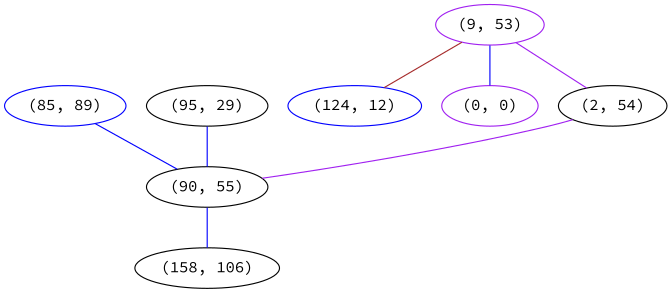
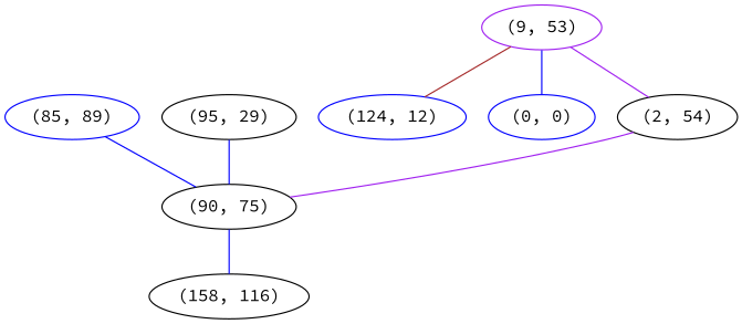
  graph {
    fontname="Source Code Pro"
    node [color=black fontname="Source Code Pro"]
    edge [color=blue fontname="Source Code Pro" weight=1]
    "(85, 89)" [color=blue]
-   "(90, 75)" [label="(90, 55)"]
-   "(158, 116)" [label="(158, 106)"]
+   "(90, 75)"
+   "(158, 116)"
    "(95, 29)"
    "(124, 12)" [color=blue]
    "(9, 53)" [color=purple]
-   "(0, 0)" [color=purple]
+   "(0, 0)" [color=blue]
    "(2, 54)"
    "(85, 89)" -- "(90, 75)"
    "(90, 75)" -- "(158, 116)"
    "(95, 29)" -- "(90, 75)"
    "(9, 53)" -- "(124, 12)" [color=brown]
    "(9, 53)" -- "(0, 0)" [weight=4]
    "(9, 53)" -- "(2, 54)" [color=purple]
    "(2, 54)" -- "(90, 75)" [color=purple]
  }
